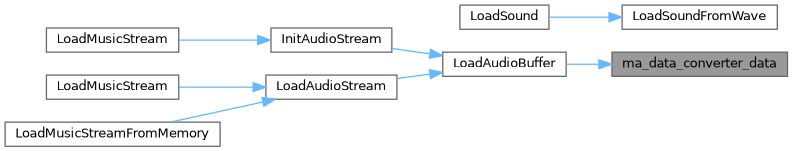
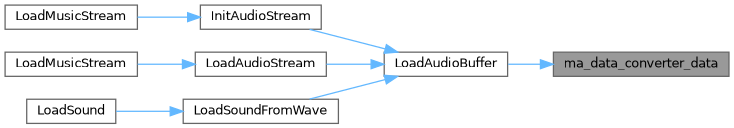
  digraph {
    rankdir=RL
    node [color=grey40 fillcolor=white fontname=Helvetica fontsize=10 shape=box style=filled]
    edge [color=steelblue1 dir=back fontname=Helvetica fontsize=10 labelfontname=Helvetica labelfontsize=10 style=solid]
    n1 [color=gray40 fillcolor=grey60 fontcolor=black height=0.2 label=ma_data_converter_data width=0.4]
    n2 [height=0.2 label=LoadAudioBuffer width=0.4]
    n3 [height=0.2 label=InitAudioStream width=0.4]
    n4 [height=0.2 label=LoadAudioStream width=0.4]
    n5 [height=0.2 label=LoadSoundFromWave width=0.4]
    n6 [height=0.2 label=LoadMusicStream width=0.4]
    n7 [height=0.2 label=LoadMusicStream width=0.4]
-   n8 [height=0.2 label=LoadMusicStreamFromMemory width=0.4]
    n9 [height=0.2 label=LoadSound width=0.4]
    n1 -> n2
    n2 -> n3
    n2 -> n4
+   n2 -> n5
    n3 -> n6
    n4 -> n7
-   n4 -> n8
    n5 -> n9
  }
